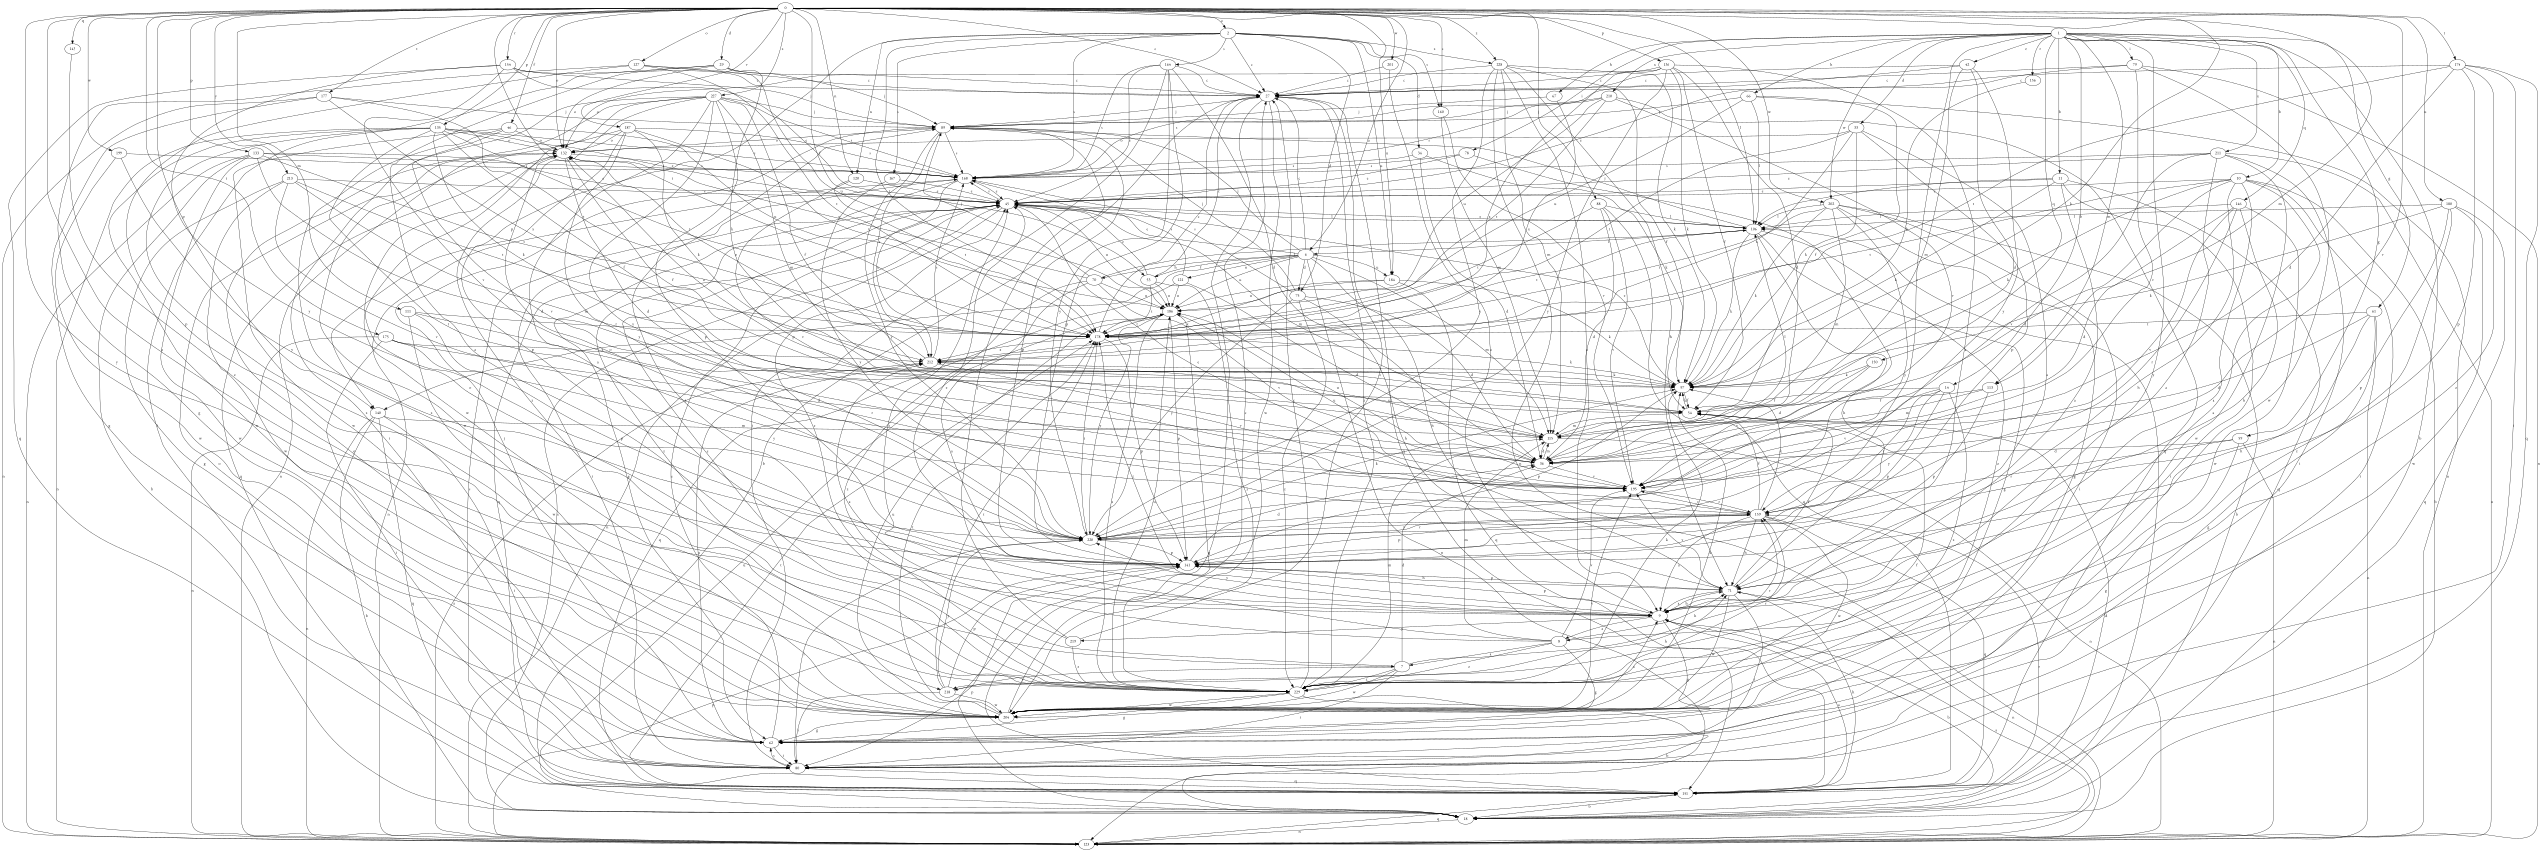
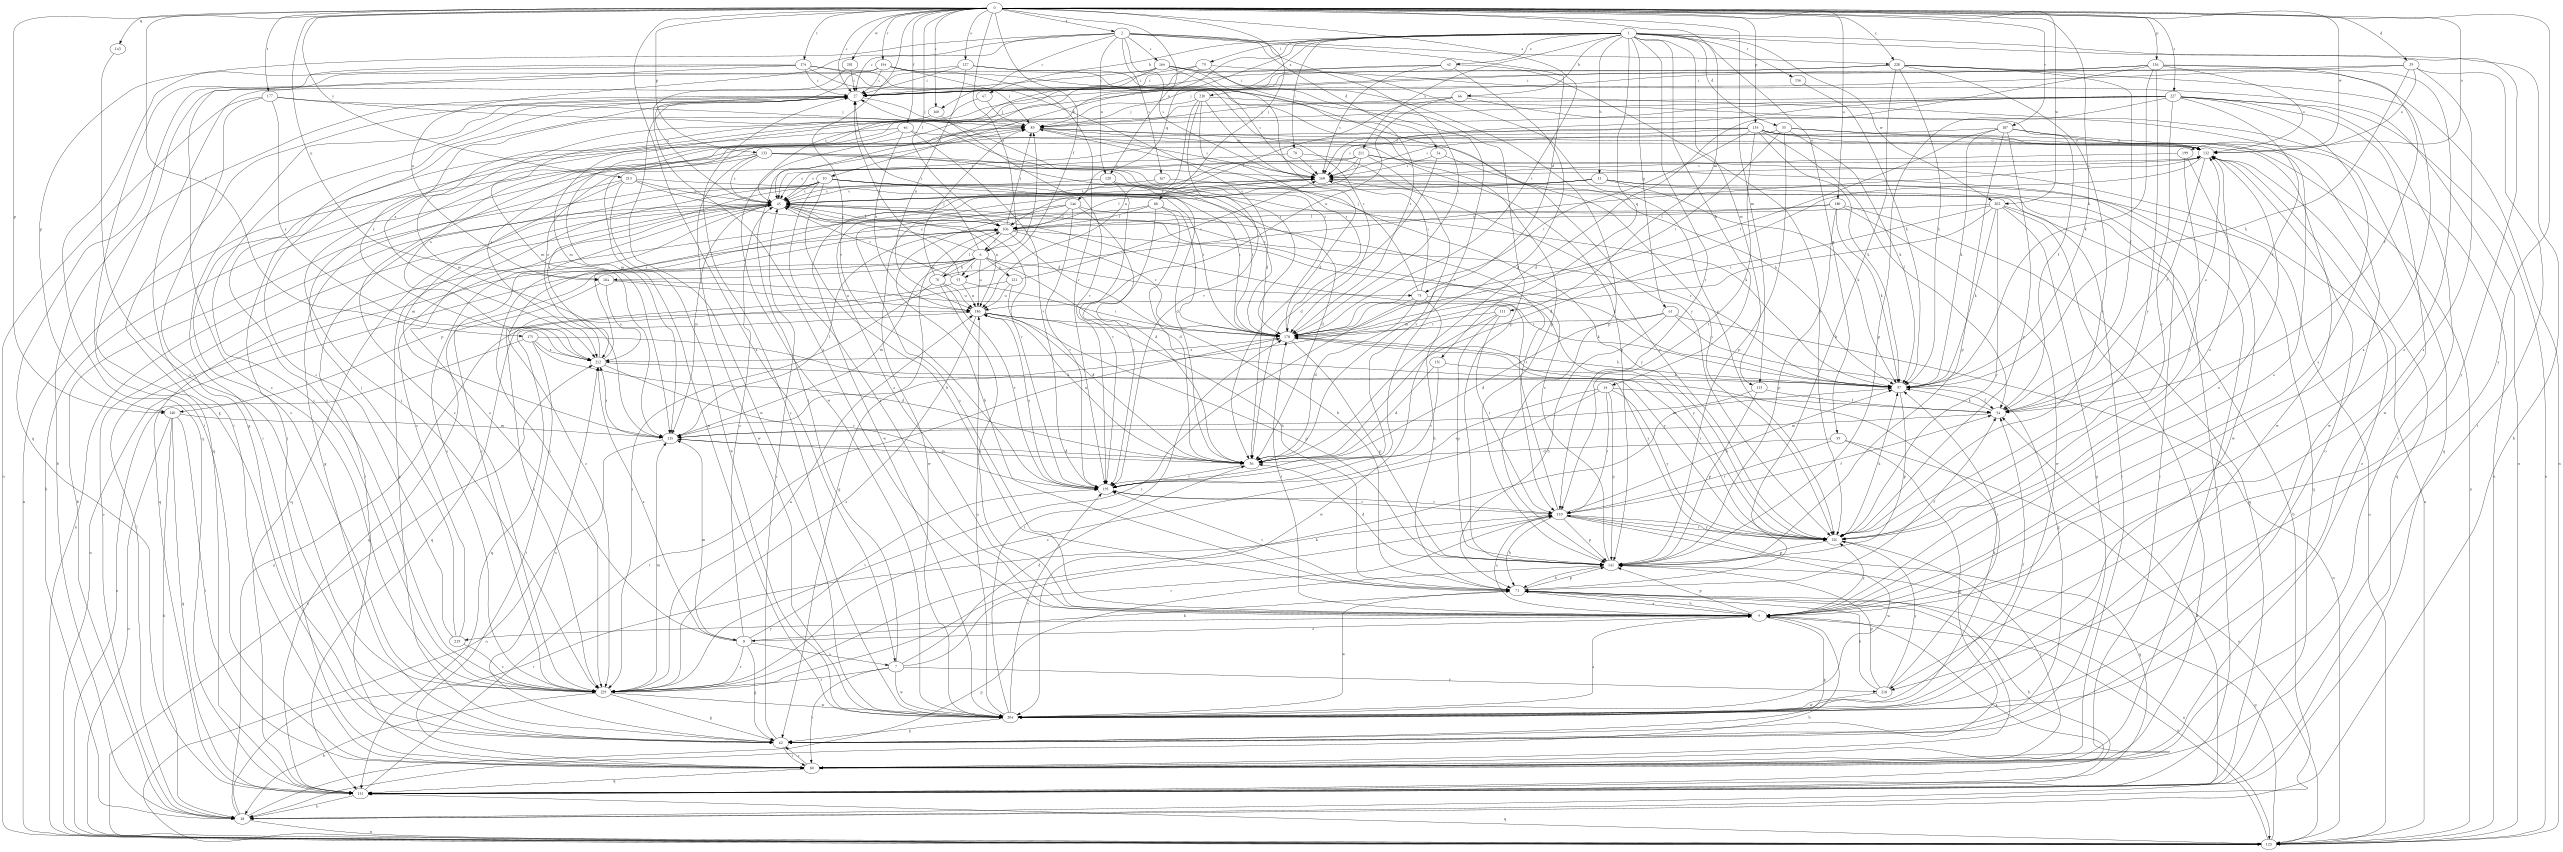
  strict digraph {
    fontname="EB Garamond"
    node [fontname="EB Garamond"]
    edge [fontname="EB Garamond"]
    0
    2
    6
    7
    27
    29
    46
    53
    88
    97
    106
    111
    113
    120
    127
    132
    133
    135
    136
    140
    143
    154
    160
    174
    175
    177
    178
    180
    184
    187
    195
    199
    201
    202
    213
    218
    227
    228
    34
    n40 [label=75]
    164
    167
    168
    45
    70
    71
    89
    115
    121
    123
    186
    159
    36
    80
    204
    229
    18
    151
    9
    141
    54
    62
    212
    220
    1
    10
    11
    14
    33
    42
    59
    61
    66
    67
    78
    79
    146
    150
    156
    210
    211
    8
    219
    0 -> 2 [label=a]
    0 -> 6 [label=a]
    0 -> 7 [label=a]
    0 -> 27 [label=c]
    0 -> 29 [label=d]
    0 -> 46 [label=f]
    0 -> 53 [label=f]
    0 -> 88 [label=j]
    0 -> 97 [label=k]
    0 -> 106 [label=l]
    0 -> 111 [label=m]
    0 -> 113 [label=m]
    0 -> 120 [label=n]
    0 -> 127 [label=o]
    0 -> 132 [label=o]
    0 -> 133 [label=p]
    0 -> 135 [label=p]
    0 -> 136 [label=p]
    0 -> 140 [label=p]
    0 -> 143 [label=q]
    0 -> 154 [label=r]
    0 -> 160 [label=s]
    0 -> 174 [label=t]
    0 -> 175 [label=t]
    0 -> 177 [label=t]
    0 -> 178 [label=t]
    0 -> 180 [label=u]
    0 -> 184 [label=u]
    0 -> 187 [label=v]
    0 -> 195 [label=v]
    0 -> 199 [label=w]
    0 -> 201 [label=w]
    0 -> 202 [label=w]
    0 -> 213 [label=y]
    0 -> 218 [label=y]
    0 -> 227 [label=z]
    0 -> 228 [label=z]
    2 -> 27 [label=c]
    2 -> 120 [label=n]
    2 -> 140 [label=p]
    2 -> 160 [label=s]
    2 -> 178 [label=t]
    2 -> 184 [label=u]
    2 -> 228 [label=z]
    2 -> 34 [label=d]
    2 -> n40 [label=d]
    2 -> 164 [label=s]
    2 -> 167 [label=s]
    2 -> 168 [label=s]
    6 -> 27 [label=c]
    6 -> 53 [label=f]
    6 -> 140 [label=p]
    6 -> 184 [label=u]
    6 -> n40 [label=d]
    6 -> 45 [label=e]
    6 -> 70 [label=h]
    6 -> 71 [label=h]
    6 -> 89 [label=j]
    6 -> 115 [label=m]
    6 -> 121 [label=n]
    6 -> 123 [label=n]
    6 -> 186 [label=u]
    7 -> 218 [label=y]
    7 -> 89 [label=j]
    7 -> 159 [label=r]
    7 -> 36 [label=d]
    7 -> 80 [label=i]
    7 -> 204 [label=w]
    7 -> 229 [label=z]
    27 -> 89 [label=j]
    27 -> 80 [label=i]
    27 -> 204 [label=w]
    27 -> 229 [label=z]
    27 -> 18 [label=b]
    27 -> 151 [label=q]
    29 -> 27 [label=c]
    29 -> 97 [label=k]
    29 -> 132 [label=o]
    29 -> 89 [label=j]
    29 -> 80 [label=i]
    29 -> 9 [label=a]
    46 -> 132 [label=o]
    46 -> 195 [label=v]
    46 -> 186 [label=u]
    46 -> 204 [label=w]
    46 -> 229 [label=z]
    53 -> 27 [label=c]
    53 -> 178 [label=t]
    53 -> 45 [label=e]
    53 -> 186 [label=u]
    53 -> 229 [label=z]
    88 -> 106 [label=l]
    88 -> 178 [label=t]
    88 -> 195 [label=v]
    88 -> 36 [label=d]
    88 -> 151 [label=q]
    97 -> 45 [label=e]
    97 -> 141 [label=p]
    97 -> 54 [label=f]
    106 -> 6 [label=l]
    106 -> 97 [label=k]
    106 -> 178 [label=t]
    106 -> 45 [label=e]
    106 -> 71 [label=h]
    106 -> 89 [label=j]
    106 -> 229 [label=z]
    106 -> 62 [label=g]
    111 -> 178 [label=t]
    111 -> 159 [label=r]
    111 -> 204 [label=w]
    111 -> 141 [label=p]
    113 -> 115 [label=m]
    113 -> 141 [label=p]
    113 -> 54 [label=f]
    120 -> 178 [label=t]
    120 -> 195 [label=v]
    120 -> 45 [label=e]
    127 -> 27 [label=c]
    127 -> 178 [label=t]
    127 -> 186 [label=u]
    127 -> 141 [label=p]
    127 -> 62 [label=g]
    132 -> 168 [label=s]
    132 -> 36 [label=d]
    132 -> 151 [label=q]
    132 -> 54 [label=f]
    133 -> 178 [label=t]
    133 -> 168 [label=s]
    133 -> 45 [label=e]
    133 -> 123 [label=n]
    133 -> 36 [label=d]
    133 -> 204 [label=w]
    133 -> 18 [label=b]
    135 -> 97 [label=k]
    135 -> 132 [label=o]
    135 -> 178 [label=t]
    135 -> 168 [label=s]
    135 -> 45 [label=e]
    135 -> 123 [label=n]
    135 -> 159 [label=r]
    135 -> 204 [label=w]
    135 -> 229 [label=z]
    135 -> 54 [label=f]
    136 -> 27 [label=c]
    136 -> 97 [label=k]
    136 -> 132 [label=o]
    136 -> 36 [label=d]
    136 -> 9 [label=a]
    136 -> 54 [label=f]
    136 -> 212 [label=x]
    136 -> 220 [label=y]
    140 -> 115 [label=m]
    140 -> 123 [label=n]
    140 -> 80 [label=i]
    140 -> 18 [label=b]
    140 -> 151 [label=q]
    143 -> 229 [label=z]
    154 -> 27 [label=c]
    154 -> 195 [label=v]
    154 -> 45 [label=e]
    154 -> 89 [label=j]
    154 -> 151 [label=q]
    154 -> 220 [label=y]
    160 -> 195 [label=v]
    160 -> 115 [label=m]
    174 -> 27 [label=c]
    174 -> 178 [label=t]
    174 -> 36 [label=d]
    174 -> 80 [label=i]
    174 -> 229 [label=z]
    174 -> 151 [label=q]
    174 -> 141 [label=p]
    175 -> 123 [label=n]
    175 -> 36 [label=d]
    175 -> 80 [label=i]
    175 -> 212 [label=x]
    175 -> 220 [label=y]
    177 -> 178 [label=t]
    177 -> 89 [label=j]
    177 -> 123 [label=n]
    177 -> 62 [label=g]
    177 -> 212 [label=x]
    178 -> 27 [label=c]
    178 -> 97 [label=k]
    178 -> 141 [label=p]
    178 -> 212 [label=x]
    180 -> 97 [label=k]
    180 -> 106 [label=l]
    180 -> 204 [label=w]
    180 -> 229 [label=z]
    180 -> 151 [label=q]
    180 -> 141 [label=p]
    184 -> 97 [label=k]
    184 -> 186 [label=u]
    184 -> 151 [label=q]
    184 -> 212 [label=x]
    187 -> 97 [label=k]
    187 -> 132 [label=o]
    187 -> 178 [label=t]
    187 -> 168 [label=s]
    187 -> 204 [label=w]
    187 -> 141 [label=p]
    187 -> 220 [label=y]
    195 -> 186 [label=u]
    195 -> 159 [label=r]
    199 -> 168 [label=s]
    199 -> 204 [label=w]
    199 -> 220 [label=y]
    201 -> 27 [label=c]
    201 -> 9 [label=a]
    202 -> 97 [label=k]
    202 -> 106 [label=l]
    202 -> 178 [label=t]
    202 -> 115 [label=m]
    202 -> 80 [label=i]
    202 -> 18 [label=b]
    202 -> 62 [label=g]
    202 -> 220 [label=y]
    213 -> 178 [label=t]
    213 -> 195 [label=v]
    213 -> 45 [label=e]
    213 -> 115 [label=m]
    213 -> 204 [label=w]
    213 -> 62 [label=g]
    218 -> 178 [label=t]
    218 -> 71 [label=h]
-   218 -> 80 [label=i]
    218 -> 204 [label=w]
    218 -> 141 [label=p]
    218 -> 220 [label=y]
    227 -> 168 [label=s]
    227 -> 89 [label=j]
    227 -> 115 [label=m]
    227 -> 123 [label=n]
    227 -> 80 [label=i]
    227 -> 204 [label=w]
    227 -> 229 [label=z]
    227 -> 9 [label=a]
    227 -> 141 [label=p]
    227 -> 54 [label=f]
    227 -> 220 [label=y]
    228 -> 27 [label=c]
    228 -> 97 [label=k]
    228 -> 71 [label=h]
    228 -> 115 [label=m]
    228 -> 123 [label=n]
    228 -> 9 [label=a]
    228 -> 54 [label=f]
    228 -> 220 [label=y]
    34 -> 97 [label=k]
    34 -> 168 [label=s]
    34 -> 36 [label=d]
    n40 -> 168 [label=s]
    n40 -> 71 [label=h]
    n40 -> 89 [label=j]
    n40 -> 36 [label=d]
    n40 -> 229 [label=z]
    n40 -> 220 [label=y]
    164 -> 27 [label=c]
    164 -> 168 [label=s]
    164 -> 45 [label=e]
    164 -> 36 [label=d]
    164 -> 80 [label=i]
    164 -> 141 [label=p]
    164 -> 220 [label=y]
    167 -> 45 [label=e]
    167 -> 220 [label=y]
    168 -> 45 [label=e]
    168 -> 123 [label=n]
    168 -> 80 [label=i]
    168 -> 212 [label=x]
    45 -> 106 [label=l]
    45 -> 168 [label=s]
    45 -> 115 [label=m]
    45 -> 123 [label=n]
    45 -> 186 [label=u]
    45 -> 229 [label=z]
    45 -> 151 [label=q]
    45 -> 62 [label=g]
    70 -> 106 [label=l]
    70 -> 132 [label=o]
    70 -> 195 [label=v]
    70 -> 89 [label=j]
    70 -> 186 [label=u]
    70 -> 229 [label=z]
    70 -> 9 [label=a]
    71 -> 195 [label=v]
    71 -> 123 [label=n]
    71 -> 80 [label=i]
    71 -> 204 [label=w]
    71 -> 9 [label=a]
    71 -> 141 [label=p]
    71 -> 54 [label=f]
    89 -> 132 [label=o]
    89 -> 168 [label=s]
    89 -> 141 [label=p]
    89 -> 212 [label=x]
    89 -> 220 [label=y]
    115 -> 106 [label=l]
    115 -> 123 [label=n]
    115 -> 36 [label=d]
    115 -> 212 [label=x]
    121 -> 168 [label=s]
    121 -> 186 [label=u]
    121 -> 36 [label=d]
    121 -> 151 [label=q]
    123 -> 151 [label=q]
    123 -> 9 [label=a]
    123 -> 141 [label=p]
    123 -> 212 [label=x]
    186 -> 178 [label=t]
    186 -> 229 [label=z]
    186 -> 151 [label=q]
    186 -> 141 [label=p]
    186 -> 220 [label=y]
    159 -> 97 [label=k]
    159 -> 195 [label=v]
    159 -> 45 [label=e]
    159 -> 71 [label=h]
    159 -> 204 [label=w]
    159 -> 151 [label=q]
    159 -> 9 [label=a]
    159 -> 141 [label=p]
    159 -> 54 [label=f]
    159 -> 220 [label=y]
    36 -> 195 [label=v]
    36 -> 115 [label=m]
    36 -> 186 [label=u]
    80 -> 132 [label=o]
    80 -> 151 [label=q]
    80 -> 62 [label=s]
    204 -> 27 [label=c]
    204 -> 97 [label=k]
    204 -> 178 [label=t]
    204 -> 195 [label=v]
    204 -> 186 [label=u]
    204 -> 9 [label=a]
    204 -> 54 [label=f]
    204 -> 62 [label=g]
    229 -> 27 [label=c]
    229 -> 97 [label=k]
    229 -> 45 [label=e]
    229 -> 115 [label=m]
    229 -> 186 [label=u]
    229 -> 159 [label=r]
    229 -> 204 [label=w]
    229 -> 18 [label=b]
    229 -> 62 [label=g]
    18 -> 106 [label=l]
    18 -> 45 [label=e]
    18 -> 123 [label=n]
    18 -> 186 [label=u]
    18 -> 159 [label=r]
    18 -> 141 [label=p]
    18 -> 54 [label=d]
    151 -> 178 [label=t]
    151 -> 168 [label=s]
    151 -> 71 [label=h]
    151 -> 18 [label=b]
    151 -> 9 [label=a]
    9 -> 132 [label=o]
    9 -> 178 [label=t]
    9 -> 71 [label=h]
    9 -> 18 [label=b]
    9 -> 141 [label=p]
    9 -> 62 [label=g]
    9 -> 220 [label=y]
    9 -> 8 [label=a]
    9 -> 219 [label=y]
    141 -> 45 [label=e]
    141 -> 71 [label=h]
    141 -> 36 [label=d]
    54 -> 97 [label=k]
    54 -> 132 [label=o]
    54 -> 115 [label=m]
    62 -> 132 [label=o]
    62 -> 45 [label=e]
    62 -> 89 [label=j]
    62 -> 80 [label=i]
    62 -> 212 [label=x]
    212 -> 97 [label=k]
    212 -> 132 [label=o]
    212 -> 195 [label=v]
    212 -> 168 [label=s]
    220 -> 97 [label=k]
    220 -> 132 [label=o]
    220 -> 178 [label=t]
    220 -> 159 [label=r]
    220 -> 80 [label=i]
    220 -> 141 [label=p]
    1 -> 113 [label=m]
    1 -> 202 [label=w]
    1 -> 218 [label=y]
    1 -> 159 [label=r]
    1 -> 18 [label=b]
    1 -> 10 [label=b]
    1 -> 11 [label=b]
    1 -> 14 [label=b]
    1 -> 33 [label=d]
    1 -> 42 [label=e]
    1 -> 59 [label=g]
    1 -> 61 [label=g]
    1 -> 66 [label=h]
    1 -> 67 [label=h]
    1 -> 78 [label=i]
    1 -> 79 [label=i]
    1 -> 146 [label=q]
    1 -> 150 [label=q]
    1 -> 156 [label=r]
    1 -> 210 [label=x]
    1 -> 211 [label=x]
    10 -> 97 [label=k]
    10 -> 178 [label=t]
    10 -> 45 [label=e]
    10 -> 71 [label=h]
    10 -> 36 [label=d]
    10 -> 80 [label=i]
    10 -> 18 [label=b]
    10 -> 9 [label=a]
    10 -> 8 [label=a]
    11 -> 97 [label=k]
    11 -> 106 [label=l]
    11 -> 45 [label=e]
    11 -> 80 [label=i]
    11 -> 151 [label=q]
    11 -> 9 [label=a]
    14 -> 195 [label=v]
    14 -> 159 [label=r]
    14 -> 229 [label=z]
    14 -> 141 [label=p]
    14 -> 54 [label=f]
    14 -> 220 [label=y]
    33 -> 97 [label=k]
    33 -> 132 [label=o]
    33 -> 178 [label=t]
    33 -> 9 [label=a]
    33 -> 141 [label=p]
    33 -> 212 [label=x]
    42 -> 27 [label=c]
    42 -> 168 [label=s]
    42 -> 115 [label=m]
    42 -> 36 [label=d]
    42 -> 220 [label=y]
    59 -> 123 [label=n]
    59 -> 159 [label=r]
    59 -> 36 [label=d]
    59 -> 62 [label=g]
    61 -> 178 [label=t]
    61 -> 71 [label=h]
    61 -> 123 [label=n]
    61 -> 36 [label=d]
    61 -> 62 [label=g]
    66 -> 106 [label=l]
    66 -> 89 [label=j]
    66 -> 123 [label=n]
    66 -> 186 [label=u]
    66 -> 54 [label=f]
    67 -> 89 [label=j]
    67 -> 212 [label=x]
    78 -> 168 [label=s]
    78 -> 45 [label=e]
    78 -> 220 [label=y]
    79 -> 27 [label=c]
    79 -> 195 [label=v]
    79 -> 45 [label=e]
    79 -> 123 [label=n]
    79 -> 204 [label=w]
    146 -> 106 [label=l]
    146 -> 195 [label=v]
    146 -> 71 [label=h]
    146 -> 159 [label=r]
    146 -> 36 [label=d]
    146 -> 204 [label=w]
    150 -> 97 [label=k]
    150 -> 195 [label=v]
    150 -> 36 [label=d]
    156 -> 97 [label=k]
    210 -> 178 [label=t]
    210 -> 195 [label=v]
    210 -> 168 [label=s]
    210 -> 89 [label=j]
    210 -> 186 [label=u]
    210 -> 151 [label=q]
    211 -> 195 [label=v]
    211 -> 168 [label=s]
    211 -> 45 [label=e]
    211 -> 123 [label=n]
    211 -> 80 [label=i]
    211 -> 204 [label=w]
    211 -> 9 [label=a]
    8 -> 7 [label=a]
    8 -> 195 [label=v]
    8 -> 45 [label=e]
    8 -> 71 [label=h]
    8 -> 115 [label=m]
    8 -> 229 [label=z]
    8 -> 62 [label=g]
    8 -> 212 [label=x]
    219 -> 27 [label=c]
    219 -> 45 [label=e]
    219 -> 89 [label=j]
    219 -> 229 [label=z]
  }
